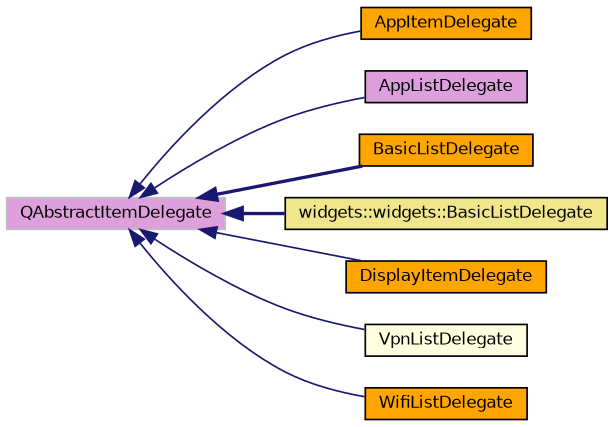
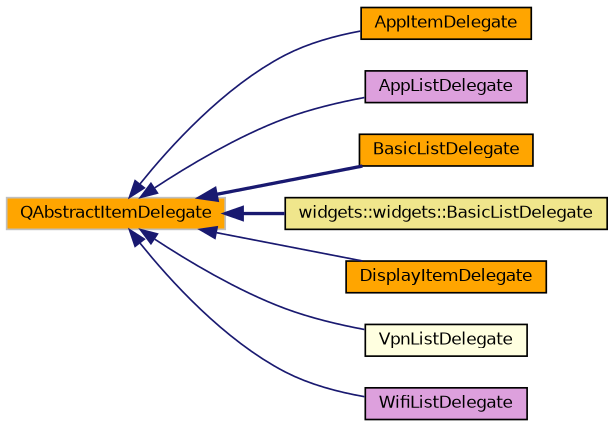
  digraph {
    rankdir=LR
    node [color=black fillcolor=orange fontname=Helvetica fontsize=10 shape=record style=filled]
    edge [color=midnightblue dir=back fontname=Helvetica fontsize=10 labelfontname=Helvetica labelfontsize=10 style=solid]
-   n1 [color=grey75 fillcolor=plum height=0.2 label=QAbstractItemDelegate width=0.4]
+   n1 [color=grey75 height=0.2 label=QAbstractItemDelegate width=0.4]
    n2 [height=0.2 label=AppItemDelegate width=0.4]
    n3 [fillcolor=plum height=0.2 label=AppListDelegate width=0.4]
    n4 [height=0.2 label=BasicListDelegate width=0.4]
    n5 [fillcolor=khaki height=0.2 label="widgets::widgets::BasicListDelegate" width=0.4]
    n6 [height=0.2 label=DisplayItemDelegate width=0.4]
    n7 [fillcolor=lightyellow height=0.2 label=VpnListDelegate width=0.4]
-   n8 [height=0.2 label=WifiListDelegate width=0.4]
+   n8 [fillcolor=plum height=0.2 label=WifiListDelegate width=0.4]
    n1 -> n2
    n1 -> n3
    n1 -> n4 [style=bold]
    n1 -> n5 [style=bold]
    n1 -> n6
    n1 -> n7
    n1 -> n8
  }
